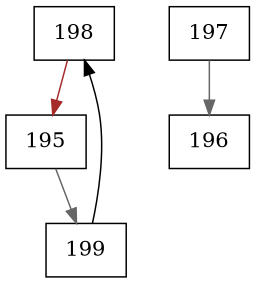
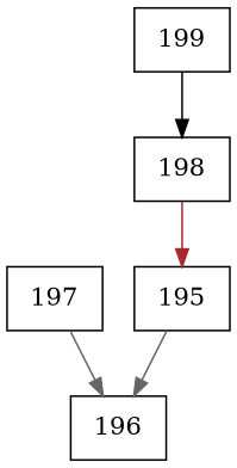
  digraph {
    node [shape=record]
    edge [color=gray40]
    n1 [label="{198}"]
    n2 [label="{195}"]
    n3 [label="{199}"]
    n4 [label="{197}"]
    n5 [label="{196}"]
    n1 -> n2 [color=brown]
-   n2 -> n3
+   n2 -> n5
    n3 -> n1 [color=black]
    n4 -> n5
  }
